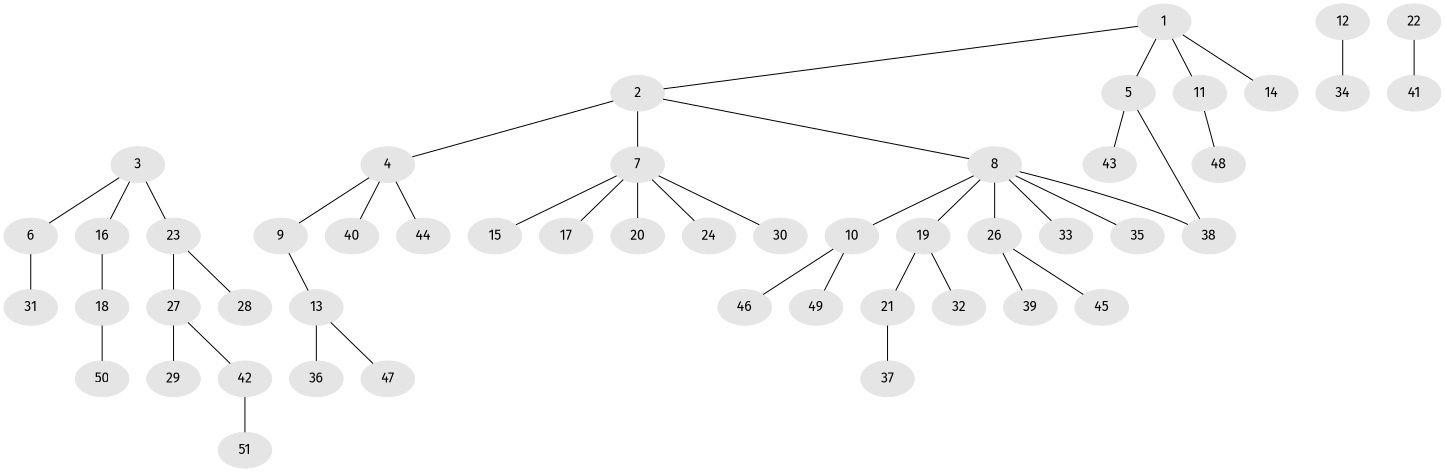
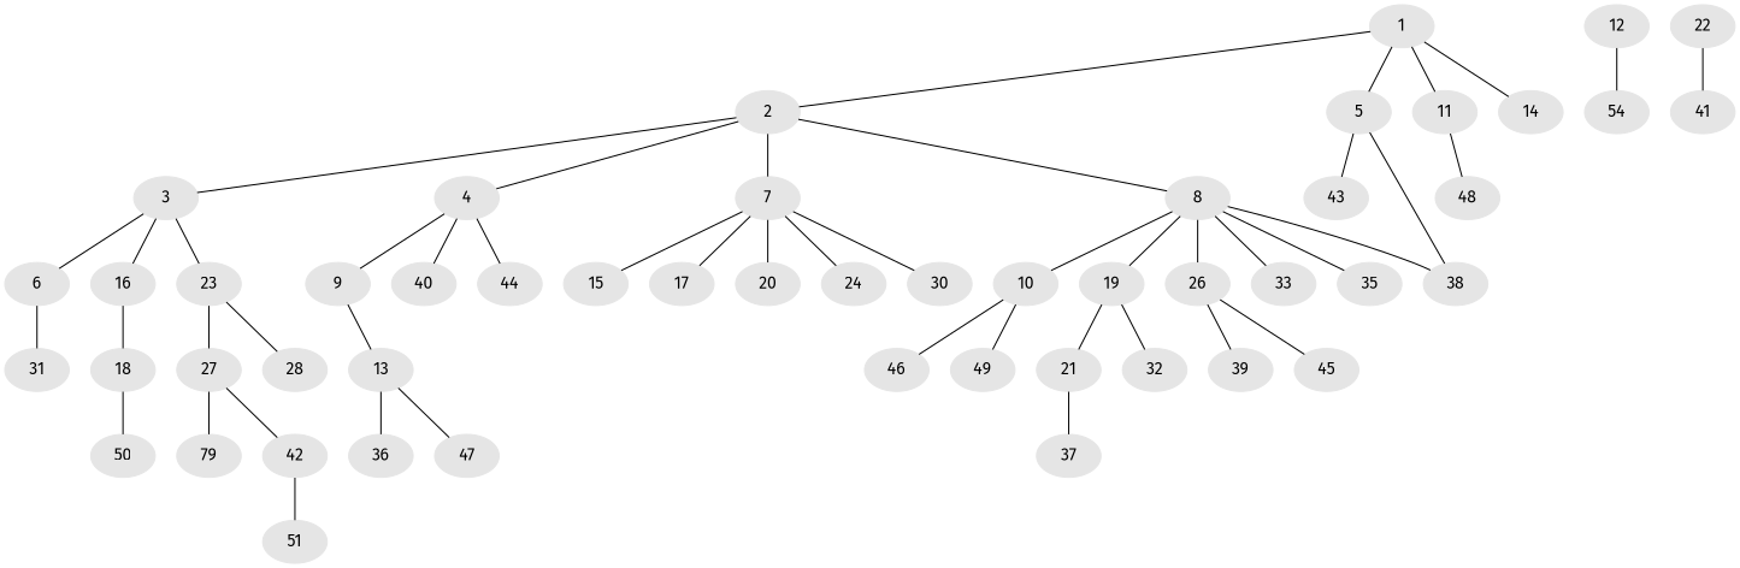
  graph {
    fontname="Fira Sans"
    node [color=gray90 fontname="Fira Sans" style=filled]
    edge [fontname="Fira Sans"]
    1
    2
    5
    11
    14
    3
    4
    7
    8
    43
    38
    48
    6
    16
    23
    9
    40
    44
    15
    17
    20
    24
    30
    10
    19
    26
    33
    35
    31
    18
    27
    28
    13
    12
-   34
+   34 [label=54]
    46
    49
    21
    32
    39
    45
    36
    47
    22
    41
    50
    37
-   29
+   29 [label=79]
    42
    51
    1 -- 2
    1 -- 5
    1 -- 11
    1 -- 14
+   2 -- 3
    2 -- 4
    2 -- 7
    2 -- 8
    5 -- 43
    5 -- 38
    11 -- 48
    3 -- 6
    3 -- 16
    3 -- 23
    4 -- 9
    4 -- 40
    4 -- 44
    7 -- 15
    7 -- 17
    7 -- 20
    7 -- 24
    7 -- 30
    8 -- 38
    8 -- 10
    8 -- 19
    8 -- 26
    8 -- 33
    8 -- 35
    6 -- 31
    16 -- 18
    23 -- 27
    23 -- 28
    9 -- 13
    10 -- 46
    10 -- 49
    19 -- 21
    19 -- 32
    26 -- 39
    26 -- 45
    18 -- 50
    27 -- 29
    27 -- 42
    13 -- 36
    13 -- 47
    12 -- 34
    21 -- 37
    22 -- 41
    42 -- 51
  }
